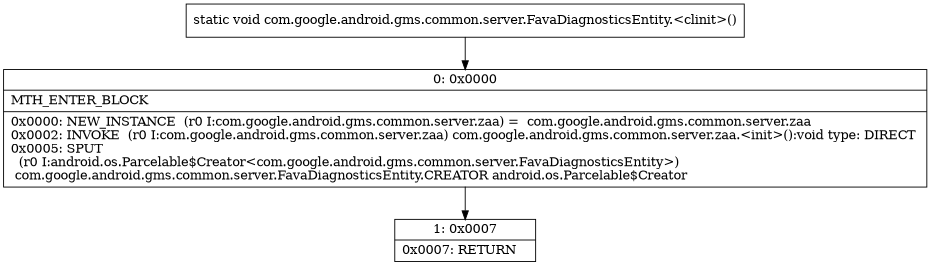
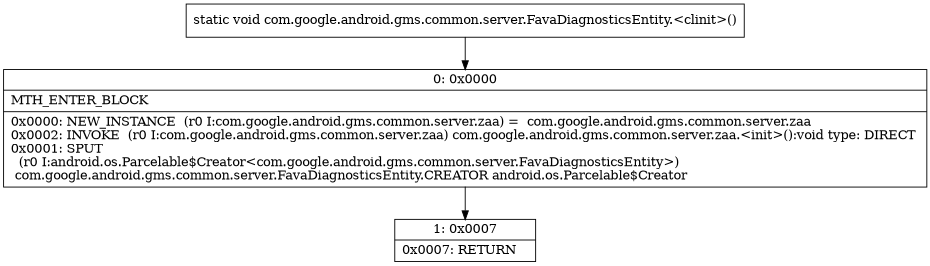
  digraph {
    node [shape=record]
-   n1 [label="{0\:\ 0x0000|MTH_ENTER_BLOCK\l|0x0000: NEW_INSTANCE  (r0 I:com.google.android.gms.common.server.zaa) =  com.google.android.gms.common.server.zaa \l0x0002: INVOKE  (r0 I:com.google.android.gms.common.server.zaa) com.google.android.gms.common.server.zaa.\<init\>():void type: DIRECT \l0x0005: SPUT  \l  (r0 I:android.os.Parcelable$Creator\<com.google.android.gms.common.server.FavaDiagnosticsEntity\>)\l com.google.android.gms.common.server.FavaDiagnosticsEntity.CREATOR android.os.Parcelable$Creator \l}"]
+   n1 [label="{0\:\ 0x0000|MTH_ENTER_BLOCK\l|0x0000: NEW_INSTANCE  (r0 I:com.google.android.gms.common.server.zaa) =  com.google.android.gms.common.server.zaa \l0x0002: INVOKE  (r0 I:com.google.android.gms.common.server.zaa) com.google.android.gms.common.server.zaa.\<init\>():void type: DIRECT \l0x0001: SPUT  \l  (r0 I:android.os.Parcelable$Creator\<com.google.android.gms.common.server.FavaDiagnosticsEntity\>)\l com.google.android.gms.common.server.FavaDiagnosticsEntity.CREATOR android.os.Parcelable$Creator \l}"]
    n2 [label="{1\:\ 0x0007|0x0007: RETURN   \l}"]
    n3 [label="{static void com.google.android.gms.common.server.FavaDiagnosticsEntity.\<clinit\>() }"]
    n1 -> n2
    n3 -> n1
  }
